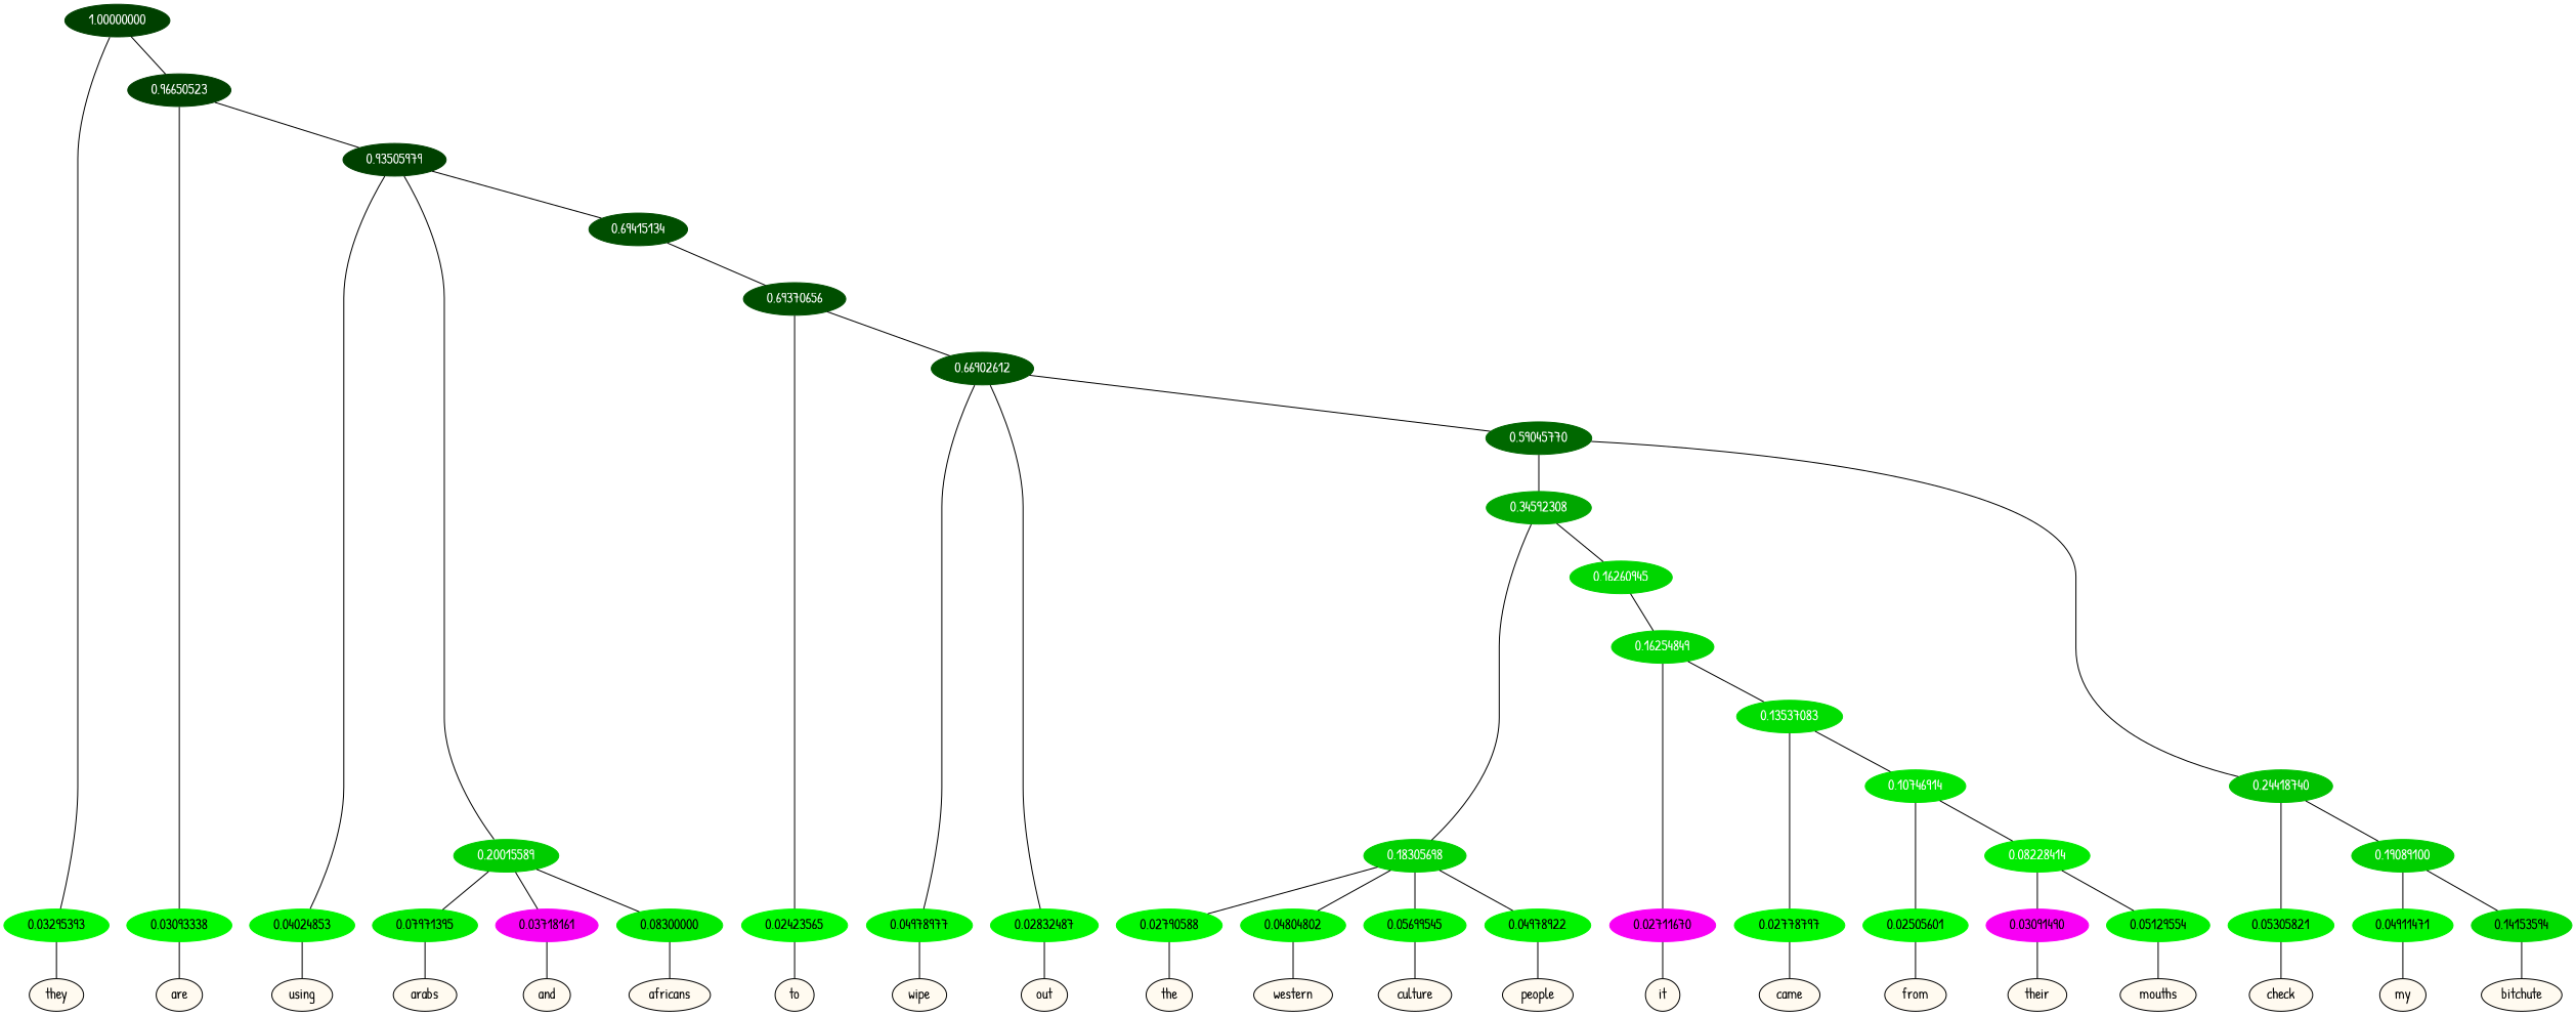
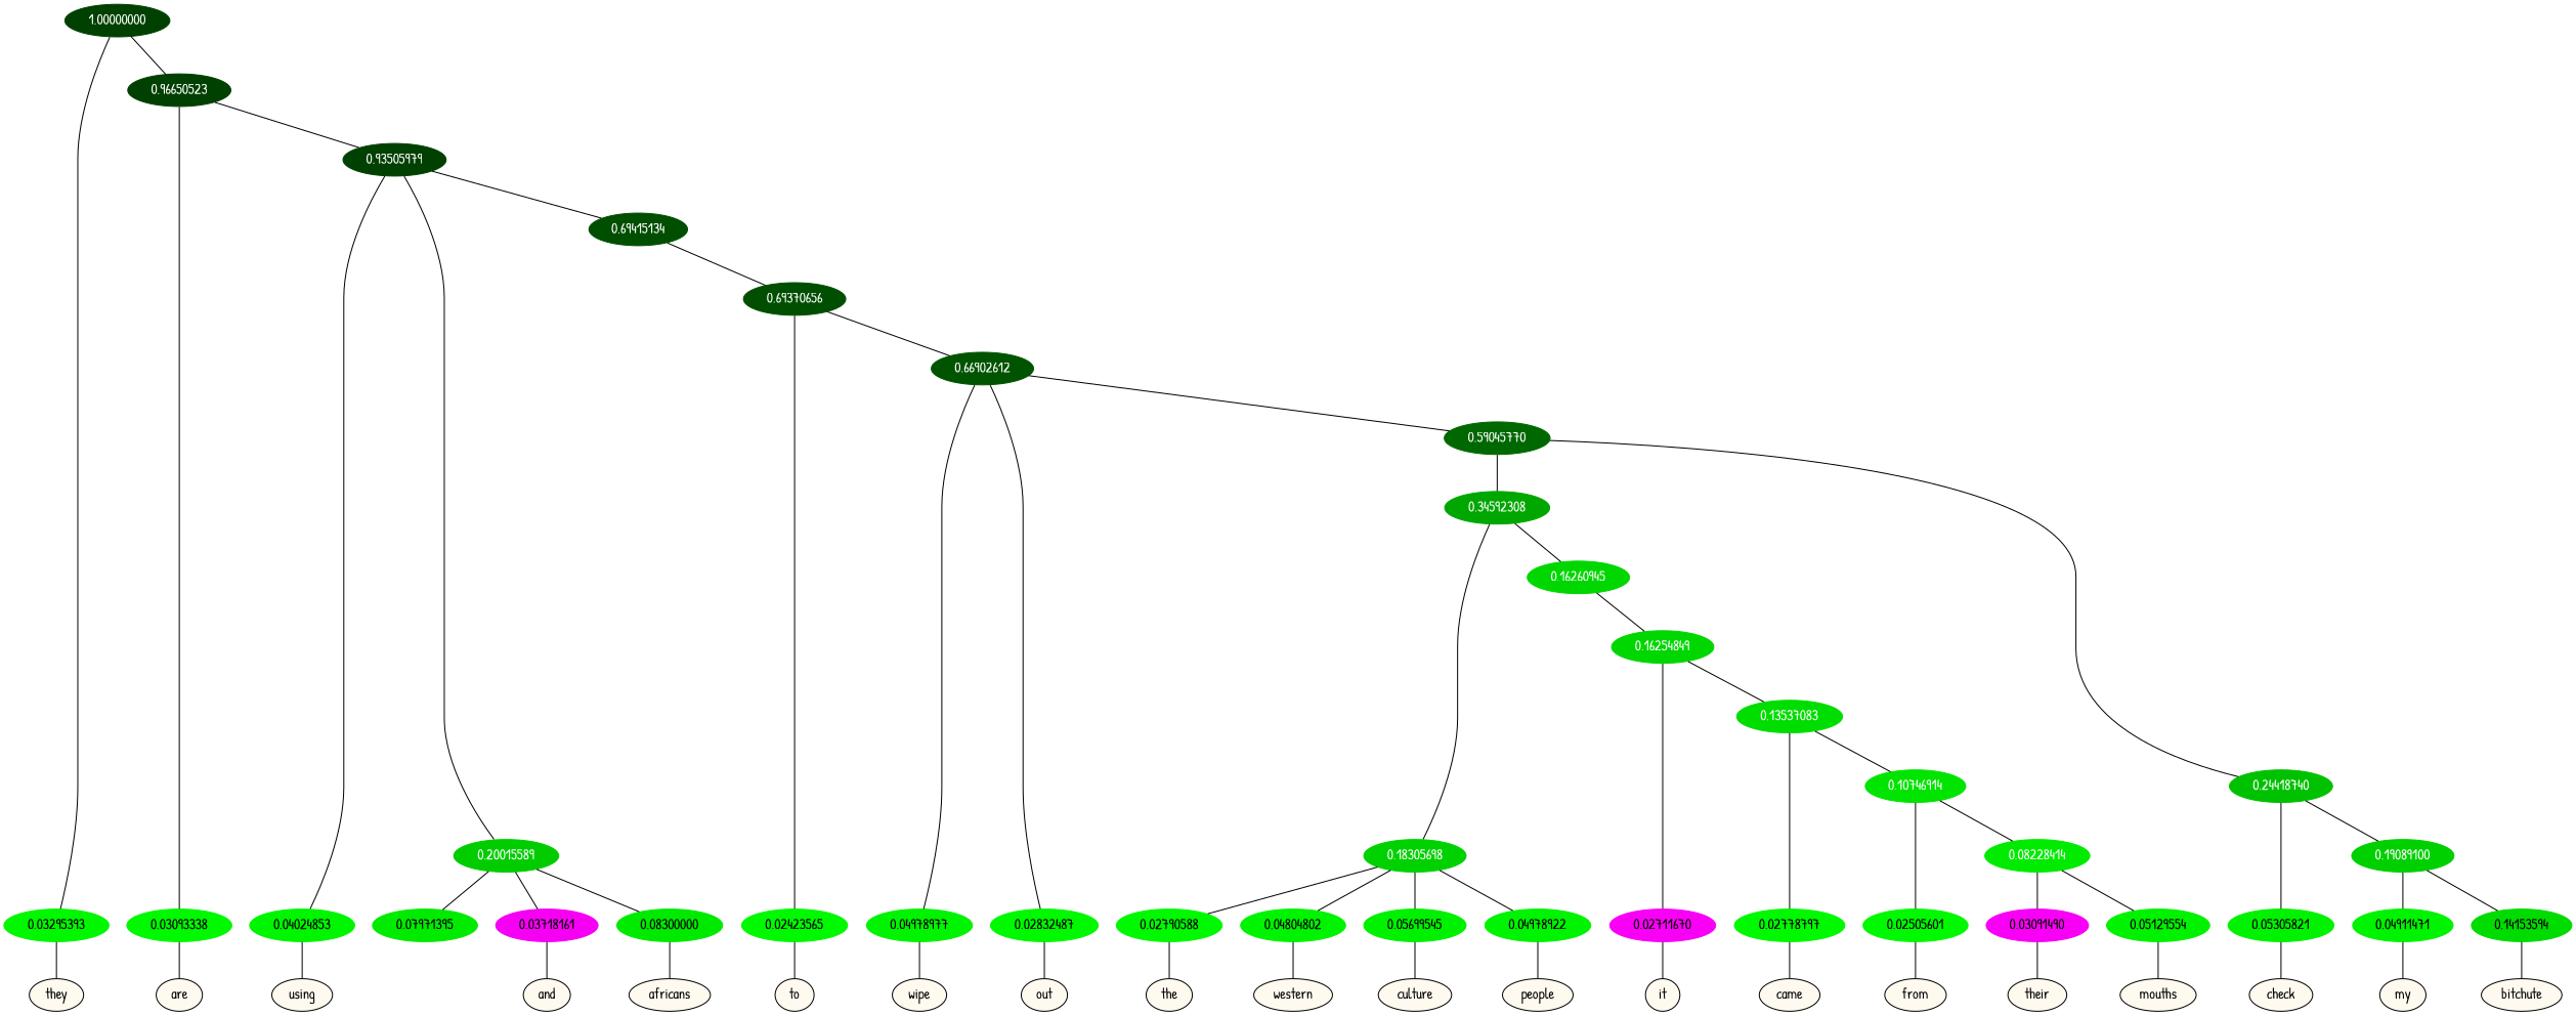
  graph {
    fontname="Patrick Hand"
    node [color=black fontname="Patrick Hand" format=png nodesep=0.001 ordering=out overlap_scaling=0.01 ranksep=0.001 style=filled]
    edge [fontname="Patrick Hand"]
    n1 [fillcolor=floralwhite height=0.15 label=they style="filled,solid" width=0.15]
    n2 [fillcolor=floralwhite height=0.15 label=are style="filled,solid" width=0.15]
    n3 [fillcolor=floralwhite height=0.15 label=using style="filled,solid" width=0.15]
-   n4 [fillcolor=floralwhite height=0.15 label=arabs style="filled,solid" width=0.15]
    n5 [fillcolor=floralwhite height=0.15 label=and style="filled,solid" width=0.15]
    n6 [fillcolor=floralwhite height=0.15 label=africans style="filled,solid" width=0.15]
    n7 [fillcolor=floralwhite height=0.15 label=to style="filled,solid" width=0.15]
    n8 [fillcolor=floralwhite height=0.15 label=wipe style="filled,solid" width=0.15]
    n9 [fillcolor=floralwhite height=0.15 label=out style="filled,solid" width=0.15]
    n10 [fillcolor=floralwhite height=0.15 label=the style="filled,solid" width=0.15]
    n11 [fillcolor=floralwhite height=0.15 label=western style="filled,solid" width=0.15]
    n12 [fillcolor=floralwhite height=0.15 label=culture style="filled,solid" width=0.15]
    n13 [fillcolor=floralwhite height=0.15 label=people style="filled,solid" width=0.15]
    n14 [fillcolor=floralwhite height=0.15 label=it style="filled,solid" width=0.15]
    n15 [fillcolor=floralwhite height=0.15 label=came style="filled,solid" width=0.15]
    n16 [fillcolor=floralwhite height=0.15 label=from style="filled,solid" width=0.15]
    n17 [fillcolor=floralwhite height=0.15 label=their style="filled,solid" width=0.15]
    n18 [fillcolor=floralwhite height=0.15 label=mouths style="filled,solid" width=0.15]
    n19 [fillcolor=floralwhite height=0.15 label=check style="filled,solid" width=0.15]
    n20 [fillcolor=floralwhite height=0.15 label=my style="filled,solid" width=0.15]
    n21 [fillcolor=floralwhite height=0.15 label=bitchute style="filled,solid" width=0.15]
    n22 [color="0.334 1.000 0.967" fontcolor=black height=0.15 label=0.03295393 width=0.15]
    n23 [color="0.334 1.000 0.969" fontcolor=black height=0.15 label=0.03093338 width=0.15]
    n24 [color="0.334 1.000 0.960" fontcolor=black height=0.15 label=0.04024853 width=0.15]
    n25 [color="0.334 1.000 0.920" fontcolor=black height=0.15 label=0.07971395 width=0.15]
    n26 [color="0.835 1.000 0.963" fontcolor=black height=0.15 label=0.03718161 width=0.15]
    n27 [color="0.334 1.000 0.917" fontcolor=black height=0.15 label=0.08300000 width=0.15]
    n28 [color="0.334 1.000 0.976" fontcolor=black height=0.15 label=0.02423565 width=0.15]
    n29 [color="0.334 1.000 0.950" fontcolor=black height=0.15 label=0.04978977 width=0.15]
    n30 [color="0.334 1.000 0.972" fontcolor=black height=0.15 label=0.02832487 width=0.15]
    n31 [color="0.334 1.000 0.972" fontcolor=black height=0.15 label=0.02790588 width=0.15]
    n32 [color="0.334 1.000 0.952" fontcolor=black height=0.15 label=0.04804802 width=0.15]
    n33 [color="0.334 1.000 0.943" fontcolor=black height=0.15 label=0.05699545 width=0.15]
    n34 [color="0.334 1.000 0.950" fontcolor=black height=0.15 label=0.04978922 width=0.15]
    n35 [color="0.835 1.000 0.973" fontcolor=black height=0.15 label=0.02711670 width=0.15]
    n36 [color="0.334 1.000 0.972" fontcolor=black height=0.15 label=0.02778797 width=0.15]
    n37 [color="0.334 1.000 0.975" fontcolor=black height=0.15 label=0.02505601 width=0.15]
    n38 [color="0.835 1.000 0.969" fontcolor=black height=0.15 label=0.03091490 width=0.15]
    n39 [color="0.334 1.000 0.949" fontcolor=black height=0.15 label=0.05129554 width=0.15]
    n40 [color="0.334 1.000 0.947" fontcolor=black height=0.15 label=0.05305821 width=0.15]
    n41 [color="0.334 1.000 0.951" fontcolor=black height=0.15 label=0.04911471 width=0.15]
    n42 [color="0.334 1.000 0.858" fontcolor=black height=0.15 label=0.14153594 width=0.15]
    n43 [color="0.334 1.000 0.250" fontcolor=grey99 height=0.15 label=1.00000000 width=0.15]
    n44 [color="0.334 1.000 0.250" fontcolor=grey99 height=0.15 label=0.96650523 width=0.15]
    n45 [color="0.334 1.000 0.250" fontcolor=grey99 height=0.15 label=0.93505979 width=0.15]
    n46 [color="0.334 1.000 0.800" fontcolor=grey99 height=0.15 label=0.20015589 width=0.15]
    n47 [color="0.334 1.000 0.306" fontcolor=grey99 height=0.15 label=0.69415134 width=0.15]
    n48 [color="0.334 1.000 0.306" fontcolor=grey99 height=0.15 label=0.69370656 width=0.15]
    n49 [color="0.334 1.000 0.331" fontcolor=grey99 height=0.15 label=0.66902612 width=0.15]
    n50 [color="0.334 1.000 0.410" fontcolor=grey99 height=0.15 label=0.59045770 width=0.15]
    n51 [color="0.334 1.000 0.654" fontcolor=grey99 height=0.15 label=0.34592308 width=0.15]
    n52 [color="0.334 1.000 0.756" fontcolor=grey99 height=0.15 label=0.24418740 width=0.15]
    n53 [color="0.334 1.000 0.817" fontcolor=grey99 height=0.15 label=0.18305698 width=0.15]
    n54 [color="0.334 1.000 0.837" fontcolor=grey99 height=0.15 label=0.16260945 width=0.15]
    n55 [color="0.334 1.000 0.809" fontcolor=grey99 height=0.15 label=0.19089100 width=0.15]
    n56 [color="0.334 1.000 0.837" fontcolor=grey99 height=0.15 label=0.16254849 width=0.15]
    n57 [color="0.334 1.000 0.865" fontcolor=grey99 height=0.15 label=0.13537083 width=0.15]
    n58 [color="0.334 1.000 0.893" fontcolor=grey99 height=0.15 label=0.10746914 width=0.15]
    n59 [color="0.334 1.000 0.918" fontcolor=grey99 height=0.15 label=0.08228414 width=0.15]
    subgraph sub_1 {
      rank=same
      n1
      n2
      n3
-     n4
      n5
      n6
      n7
      n8
      n9
      n10
      n11
      n12
      n13
      n14
      n15
      n16
      n17
      n18
      n19
      n20
      n21
    }
    subgraph sub_2 {
      rank=same
      n22
      n23
      n24
      n25
      n26
      n27
      n28
      n29
      n30
      n31
      n32
      n33
      n34
      n35
      n36
      n37
      n38
      n39
      n40
      n41
      n42
    }
    n22 -- n1
    n23 -- n2
    n24 -- n3
-   n25 -- n4
    n26 -- n5
    n27 -- n6
    n28 -- n7
    n29 -- n8
    n30 -- n9
    n31 -- n10
    n32 -- n11
    n33 -- n12
    n34 -- n13
    n35 -- n14
    n36 -- n15
    n37 -- n16
    n38 -- n17
    n39 -- n18
    n40 -- n19
    n41 -- n20
    n42 -- n21
    n43 -- n22
    n43 -- n44
    n44 -- n23
    n44 -- n45
    n45 -- n24
    n45 -- n46
    n45 -- n47
    n46 -- n25
    n46 -- n26
    n46 -- n27
    n47 -- n48
    n48 -- n28
    n48 -- n49
    n49 -- n29
    n49 -- n30
    n49 -- n50
    n50 -- n51
    n50 -- n52
    n51 -- n53
    n51 -- n54
    n52 -- n40
    n52 -- n55
    n53 -- n31
    n53 -- n32
    n53 -- n33
    n53 -- n34
    n54 -- n56
    n55 -- n41
    n55 -- n42
    n56 -- n35
    n56 -- n57
    n57 -- n36
    n57 -- n58
    n58 -- n37
    n58 -- n59
    n59 -- n38
    n59 -- n39
  }
